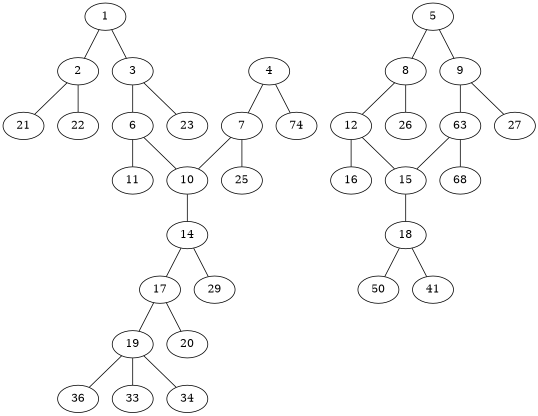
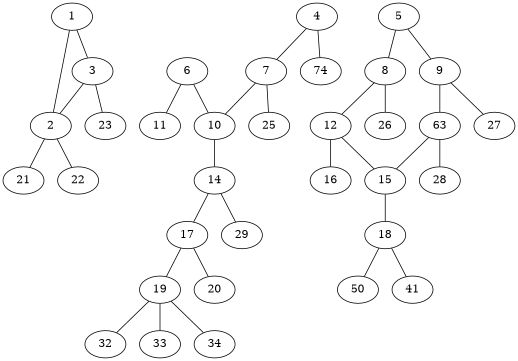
  graph {
    node [chem=C]
    edge [valence=1]
    1
    2
    3
    21 [chem=H]
    22 [chem=H]
    6
    23 [chem=H]
    4
    7
    n10 [chem=H label=74]
    5
    8
    9
    10
    11 [chem=Cl]
    25 [chem=H]
    12
    26 [chem=H]
    n19 [label=63]
    27 [chem=H]
    14 [chem=N]
    15
    16 [chem=Cl]
-   28 [chem=H label=68]
+   28 [chem=H]
    17
    29 [chem=H]
    18 [chem=N]
    19
    20 [chem=O]
    n30 [chem=H label=50]
    n31 [chem=H label=41]
-   32 [chem=H label=36]
+   32 [chem=H]
    33 [chem=H]
    34 [chem=H]
    1 -- 2
    1 -- 3 [valence=2]
    2 -- 21
    2 -- 22
-   3 -- 6
+   3 -- 2
    3 -- 23
    6 -- 10 [valence=2]
    6 -- 11
    4 -- 7 [valence=2]
    4 -- n10
    7 -- 10
    7 -- 25
    5 -- 8 [valence=2]
    5 -- 9
    8 -- 12
    8 -- 26
    9 -- n19 [valence=2]
    9 -- 27
    10 -- 14
    12 -- 15 [valence=2]
    12 -- 16
    n19 -- 15
    n19 -- 28
    14 -- 17
    14 -- 29
    15 -- 18
    17 -- 19
    17 -- 20 [valence=2]
    18 -- n30
    18 -- n31
    19 -- 32
    19 -- 33
    19 -- 34
  }
